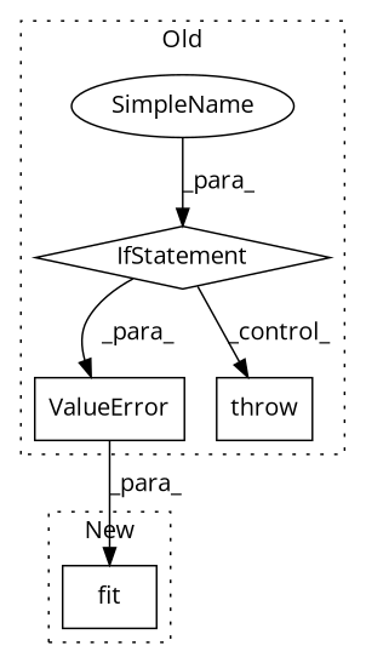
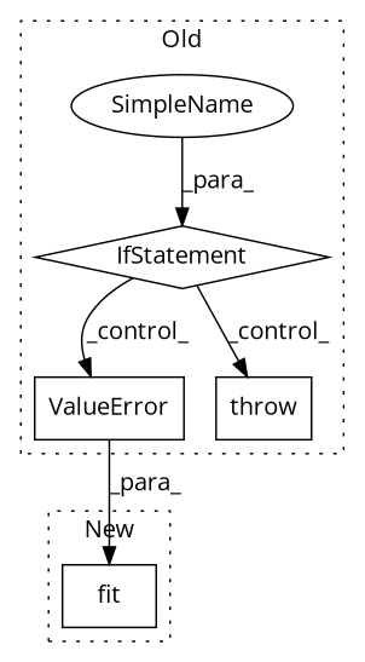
  digraph {
    fontname="Open Sans"
    node [a=32 fontname="Open Sans" shape=box]
    edge [fontname="Open Sans"]
    n1 [l="11,1" label=ValueError s="1260,1336"]
    n2 [a=25 l="4,2" label=IfStatement s="1077,1132" shape=diamond]
    n3 [a=42 label=SimpleName shape=ellipse]
    n4 [a=53 l=6 label=throw s=1254]
    n5 [l="4,1" label=fit s="789,804"]
    subgraph cluster_1 {
      label=Old
      style=dotted
      n1
      n2
      n3
      n4
    }
    subgraph cluster_2 {
      label=New
      style=dotted
      n5
    }
    n1 -> n5 [label=_para_]
-   n2 -> n1 [label=_para_]
+   n2 -> n1 [label=_control_]
    n2 -> n4 [label=_control_]
    n3 -> n2 [label=_para_]
  }
